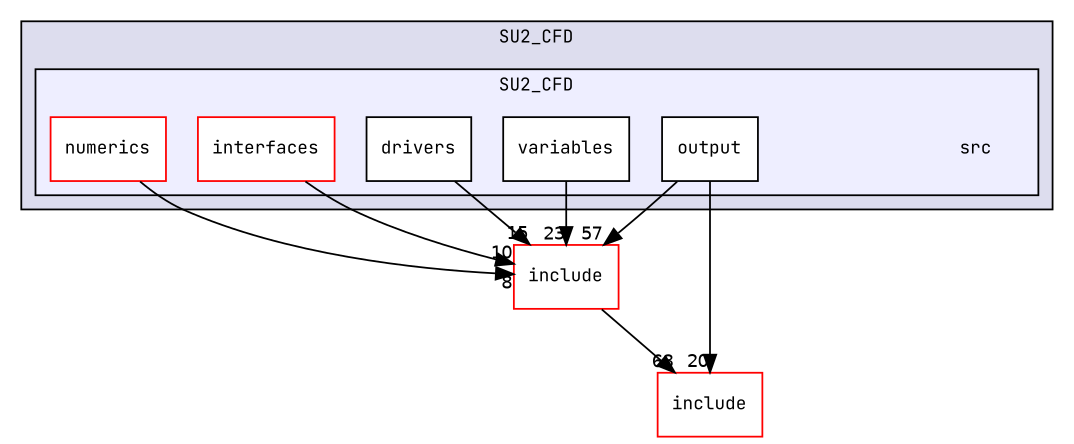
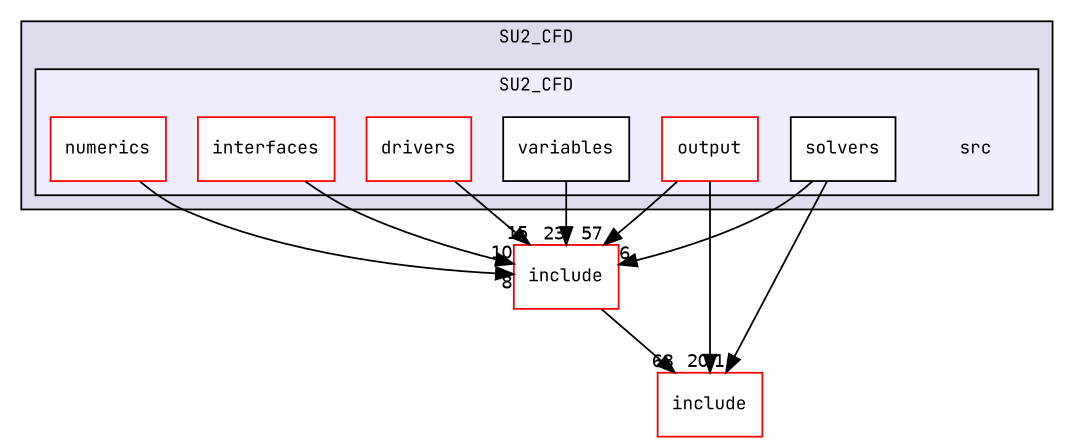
  digraph {
    compound=true
    fontname="JetBrains Mono"
    node [color=red fontname="JetBrains Mono" fontsize=10 shape=box fillcolor=white style=filled]
    edge [fontname="JetBrains Mono" labeldistance=1.5 labelfontname=Helvetica labelfontsize=10]
    n1 [label=src shape=plaintext fillcolor="" style=""]
-   n2 [color=black label=drivers]
+   n2 [label=drivers]
    n3 [label=interfaces]
    n4 [label=numerics]
-   n5 [color=black label=output]
+   n5 [label=output]
+   n6 [color=black label=solvers]
    n7 [color=black label=variables]
    n8 [label=include]
    n9 [label=include]
    subgraph cluster_1 {
      bgcolor="#ddddee"
      fontsize=10
      label=SU2_CFD
      pencolor=black
      subgraph cluster_2 {
        bgcolor="#eeeeff"
        fontsize=10
        label=SU2_CFD
        pencolor=black
        n1
        n2
        n3
        n4
        n5
+       n6
        n7
      }
    }
    n2 -> n8 [headlabel=15]
    n3 -> n8 [headlabel=10]
    n4 -> n8 [headlabel=8]
    n5 -> n8 [headlabel=57]
    n5 -> n9 [headlabel=20]
+   n6 -> n8 [headlabel=6]
+   n6 -> n9 [headlabel=1]
    n7 -> n8 [headlabel=23]
    n8 -> n9 [headlabel=68]
  }
